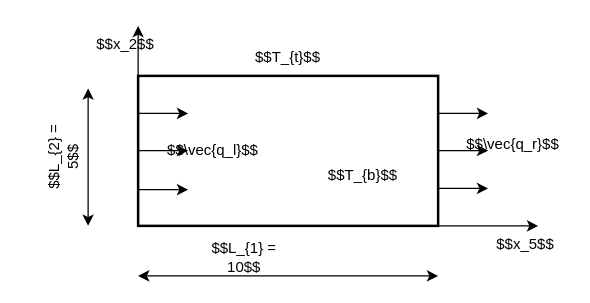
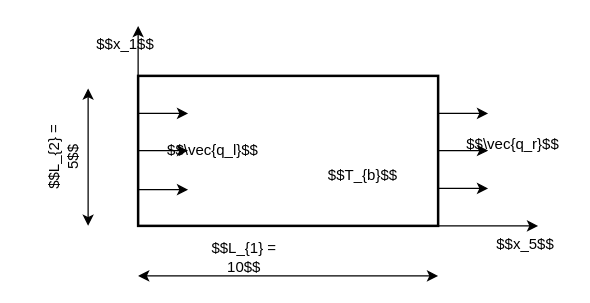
  <mxCell id="0" />
  <mxCell id="1" parent="0" />
  <mxCell id="2" value="" style="rounded=0;whiteSpace=wrap;html=1;strokeWidth=2;" parent="1" vertex="1"><mxGeometry x="110" y="60" width="240" height="120" as="geometry" /></mxCell>
  <mxCell id="3" value="" style="endArrow=classic;startArrow=classic;html=1;rounded=0;" parent="1" edge="1"><mxGeometry width="50" height="50" relative="1" as="geometry"><mxPoint x="110" y="220" as="sourcePoint" /><mxPoint x="350" y="220" as="targetPoint" /></mxGeometry></mxCell>
  <mxCell id="4" value="$$L_{1} = 10$$" style="text;html=1;strokeColor=none;fillColor=none;align=center;verticalAlign=middle;whiteSpace=wrap;rounded=0;" parent="1" vertex="1"><mxGeometry x="165" y="190" width="60" height="30" as="geometry" /></mxCell>
  <mxCell id="5" value="" style="endArrow=classic;html=1;rounded=0;exitX=0;exitY=0;exitDx=0;exitDy=0;" parent="1" source="2" edge="1"><mxGeometry width="50" height="50" relative="1" as="geometry"><mxPoint x="270" y="250" as="sourcePoint" /><mxPoint x="110" y="20" as="targetPoint" /></mxGeometry></mxCell>
  <mxCell id="6" value="" style="endArrow=classic;html=1;rounded=0;exitX=1;exitY=1;exitDx=0;exitDy=0;" parent="1" source="2" edge="1"><mxGeometry width="50" height="50" relative="1" as="geometry"><mxPoint x="120" y="70" as="sourcePoint" /><mxPoint x="430" y="180" as="targetPoint" /></mxGeometry></mxCell>
  <mxCell id="7" value="$$x_5$$" style="text;html=1;strokeColor=none;fillColor=none;align=center;verticalAlign=middle;whiteSpace=wrap;rounded=0;" parent="1" vertex="1"><mxGeometry x="390" y="180" width="60" height="30" as="geometry" /></mxCell>
- <mxCell id="8" value="$$x_2$$" style="text;html=1;strokeColor=none;fillColor=none;align=center;verticalAlign=middle;whiteSpace=wrap;rounded=0;" parent="1" vertex="1"><mxGeometry x="70" y="20" width="60" height="30" as="geometry" /></mxCell>
+ <mxCell id="8" value="$$x_1$$" style="text;html=1;strokeColor=none;fillColor=none;align=center;verticalAlign=middle;whiteSpace=wrap;rounded=0;" parent="1" vertex="1"><mxGeometry x="70" y="20" width="60" height="30" as="geometry" /></mxCell>
  <mxCell id="9" value="$$T_{b}$$" style="text;html=1;strokeColor=none;fillColor=none;align=center;verticalAlign=middle;whiteSpace=wrap;rounded=0;" parent="1" vertex="1"><mxGeometry x="260" y="125" width="60" height="30" as="geometry" /></mxCell>
  <mxCell id="10" value="$$\vec{q_l}$$" style="text;html=1;strokeColor=none;fillColor=none;align=center;verticalAlign=middle;whiteSpace=wrap;rounded=0;" parent="1" vertex="1"><mxGeometry x="140" y="105" width="60" height="30" as="geometry" /></mxCell>
- <mxCell id="11" value="$$T_{t}$$" style="text;html=1;strokeColor=none;fillColor=none;align=center;verticalAlign=middle;whiteSpace=wrap;rounded=0;" parent="1" vertex="1"><mxGeometry x="200" y="30" width="60" height="30" as="geometry" /></mxCell>
  <mxCell id="12" value="" style="endArrow=classic;startArrow=classic;html=1;rounded=0;" parent="1" edge="1"><mxGeometry width="50" height="50" relative="1" as="geometry"><mxPoint x="70" y="180" as="sourcePoint" /><mxPoint x="70" y="70" as="targetPoint" /></mxGeometry></mxCell>
  <mxCell id="13" value="$$L_{2} = 5$$" style="text;html=1;strokeColor=none;fillColor=none;align=center;verticalAlign=middle;whiteSpace=wrap;rounded=0;rotation=-90;" parent="1" vertex="1"><mxGeometry x="20" y="110" width="60" height="30" as="geometry" /></mxCell>
  <mxCell id="14" value="" style="endArrow=classic;html=1;rounded=0;" edge="1" parent="1"><mxGeometry width="50" height="50" relative="1" as="geometry"><mxPoint x="110" y="90" as="sourcePoint" /><mxPoint x="150" y="90" as="targetPoint" /></mxGeometry></mxCell>
  <mxCell id="15" value="" style="endArrow=classic;html=1;rounded=0;" edge="1" parent="1"><mxGeometry width="50" height="50" relative="1" as="geometry"><mxPoint x="110" y="119.89" as="sourcePoint" /><mxPoint x="150" y="119.89" as="targetPoint" /></mxGeometry></mxCell>
  <mxCell id="16" value="" style="endArrow=classic;html=1;rounded=0;" edge="1" parent="1"><mxGeometry width="50" height="50" relative="1" as="geometry"><mxPoint x="110" y="151" as="sourcePoint" /><mxPoint x="150" y="151" as="targetPoint" /></mxGeometry></mxCell>
  <mxCell id="17" value="" style="endArrow=classic;html=1;rounded=0;" edge="1" parent="1"><mxGeometry width="50" height="50" relative="1" as="geometry"><mxPoint x="350" y="90" as="sourcePoint" /><mxPoint x="390" y="90" as="targetPoint" /></mxGeometry></mxCell>
  <mxCell id="18" value="" style="endArrow=classic;html=1;rounded=0;" edge="1" parent="1"><mxGeometry width="50" height="50" relative="1" as="geometry"><mxPoint x="350" y="119.76" as="sourcePoint" /><mxPoint x="390" y="119.76" as="targetPoint" /></mxGeometry></mxCell>
  <mxCell id="19" value="" style="endArrow=classic;html=1;rounded=0;" edge="1" parent="1"><mxGeometry width="50" height="50" relative="1" as="geometry"><mxPoint x="350" y="150" as="sourcePoint" /><mxPoint x="390" y="150" as="targetPoint" /></mxGeometry></mxCell>
  <mxCell id="20" value="$$\vec{q_r}$$" style="text;html=1;strokeColor=none;fillColor=none;align=center;verticalAlign=middle;whiteSpace=wrap;rounded=0;" vertex="1" parent="1"><mxGeometry x="380" y="100" width="60" height="30" as="geometry" /></mxCell>
